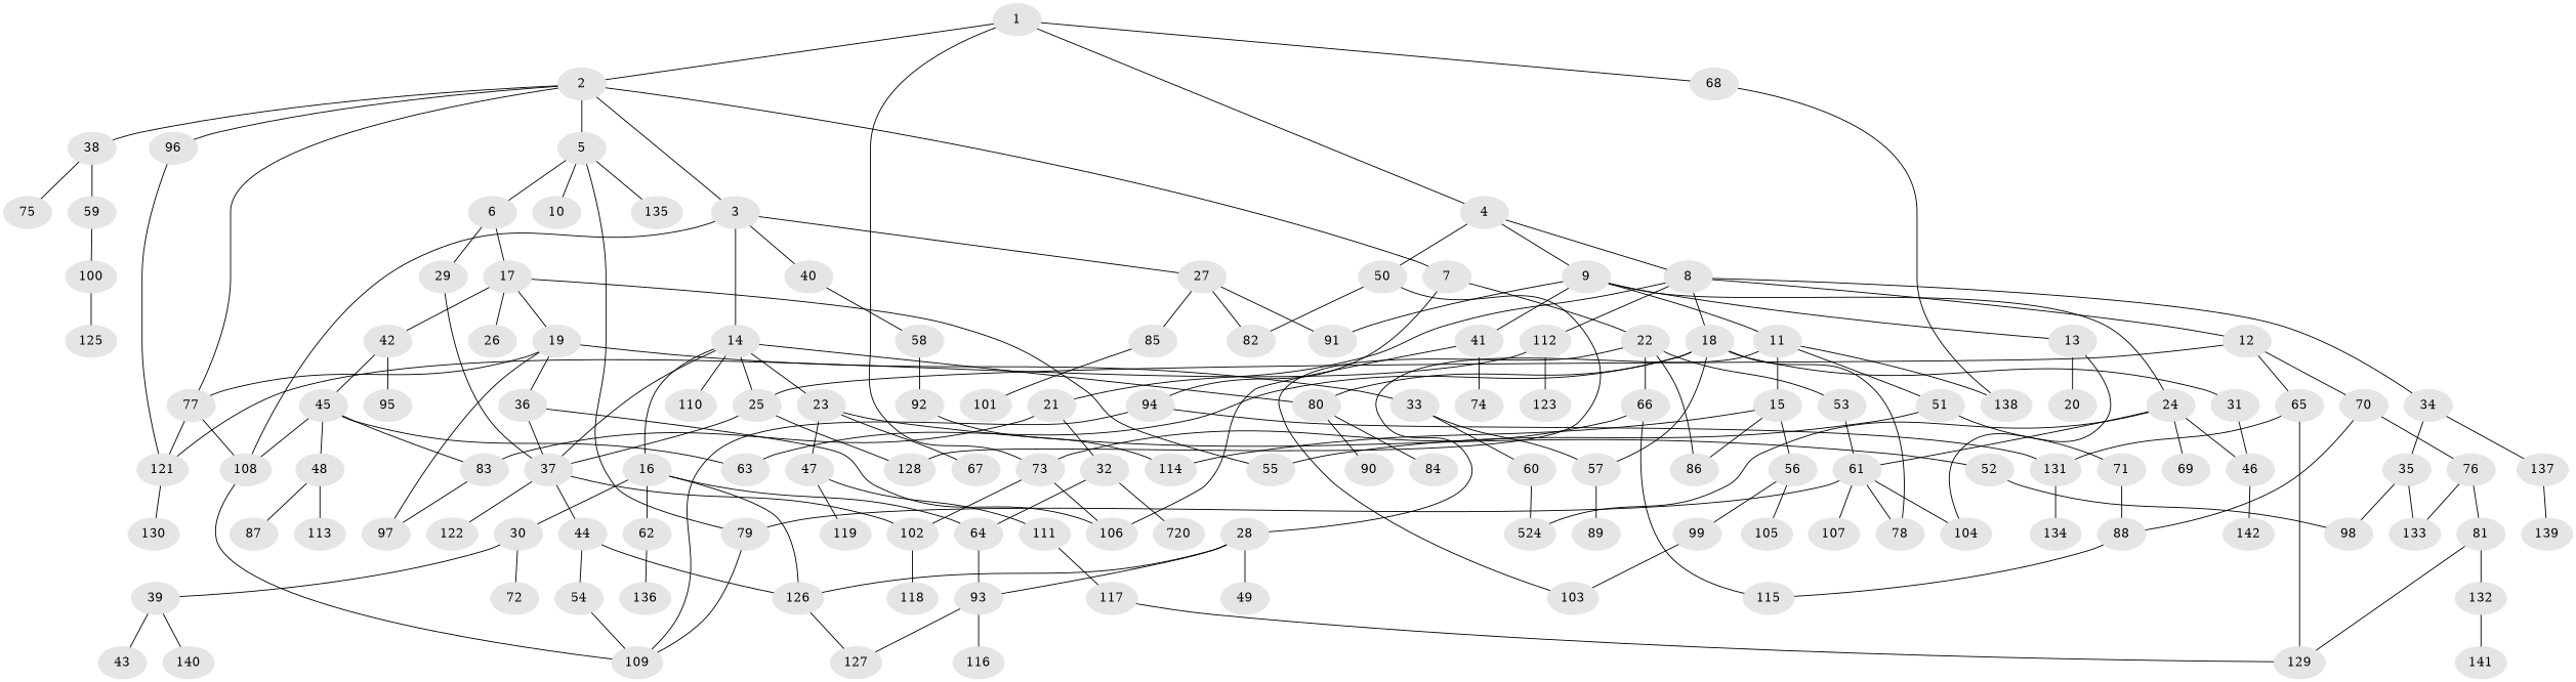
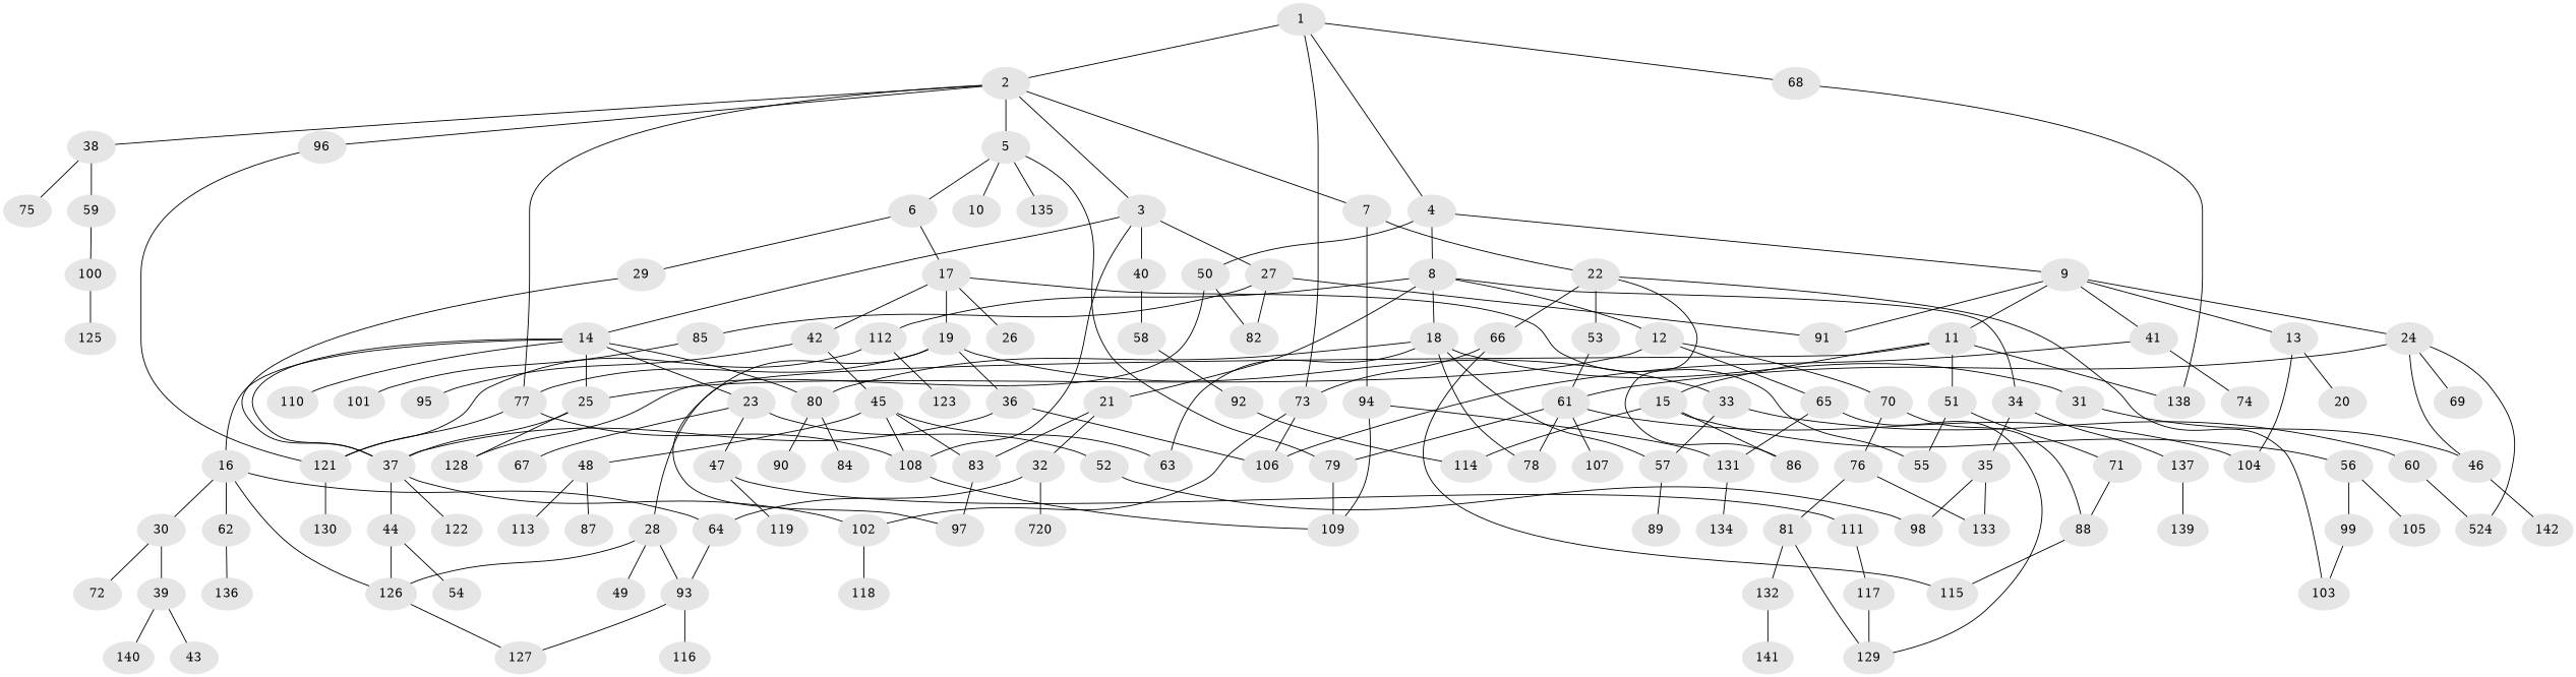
  graph {
    node [color=gray90 style=filled]
    1
    2
    4
    68
    73
    3
    5
    7
    38
    77
    96
    8
    9
    50
    138
    106
    102
    14
    27
    40
    108
    6
    10
    79
    135
    22
    94
    59
    75
    121
    25
    16
    23
    37
    80
    110
    91
    82
    85
    58
    109
    12
    18
    21
    34
    112
    11
    13
    24
    41
    128
    17
    29
    19
    26
    42
    55
    86
    53
    66
    103
    131
    65
    70
    31
    57
    63
    78
    32
    83
    35
    137
    123
    15
    28
    51
    20
    104
    46
    61
    69
    n82 [label=524]
    74
    56
    114
    126
    49
    93
    71
    129
    76
    88
    30
    62
    64
    47
    52
    67
    44
    122
    84
    90
    99
    105
    39
    72
    136
    127
    33
    36
    97
    45
    95
    89
    60
    n116 [label=720]
    115
    111
    119
    98
    142
    107
    101
    116
    43
    140
    133
    139
    54
    118
    100
    92
    48
    87
    113
    117
    125
    134
    81
    132
    130
    141
    1 -- 2
    1 -- 4
    1 -- 68
    1 -- 73
    2 -- 3
    2 -- 5
    2 -- 7
    2 -- 38
    2 -- 77
    2 -- 96
    4 -- 8
    4 -- 9
    4 -- 50
    68 -- 138
    73 -- 106
    73 -- 102
    3 -- 14
    3 -- 27
    3 -- 40
    3 -- 108
    5 -- 6
    5 -- 10
    5 -- 79
    5 -- 135
    7 -- 22
    7 -- 94
    38 -- 59
    38 -- 75
    77 -- 108
    77 -- 121
    96 -- 121
    8 -- 12
    8 -- 18
    8 -- 21
    8 -- 34
    8 -- 112
    9 -- 91
    9 -- 11
    9 -- 13
    9 -- 24
    9 -- 41
    50 -- 82
    50 -- 128
    102 -- 118
    14 -- 25
    14 -- 16
    14 -- 23
    14 -- 37
    14 -- 80
    14 -- 110
    27 -- 91
    27 -- 82
    27 -- 85
    40 -- 58
    108 -- 109
    6 -- 17
    6 -- 29
    79 -- 109
    22 -- 86
    22 -- 53
    22 -- 66
    22 -- 103
    94 -- 109
    94 -- 131
    59 -- 100
    121 -- 130
    25 -- 37
    25 -- 128
    16 -- 126
    16 -- 30
    16 -- 62
    16 -- 64
    23 -- 47
    23 -- 52
    23 -- 67
    37 -- 102
    37 -- 44
    37 -- 122
    80 -- 84
    80 -- 90
    85 -- 101
    58 -- 92
    12 -- 25
    12 -- 65
    12 -- 70
    18 -- 80
    18 -- 31
    18 -- 57
    18 -- 63
    18 -- 78
    21 -- 32
    21 -- 83
    34 -- 35
    34 -- 137
    112 -- 121
    112 -- 123
    11 -- 138
    11 -- 15
    11 -- 28
    11 -- 51
    13 -- 20
    13 -- 104
    24 -- 46
    24 -- 61
    24 -- 69
    24 -- n82
    41 -- 106
    41 -- 74
    17 -- 19
    17 -- 26
    17 -- 42
    17 -- 55
    29 -- 37
    19 -- 77
    19 -- 33
    19 -- 36
    19 -- 97
    42 -- 45
    42 -- 95
    53 -- 61
    66 -- 73
    66 -- 115
    131 -- 134
    65 -- 131
    65 -- 129
    70 -- 76
    70 -- 88
    31 -- 46
    57 -- 89
    32 -- 64
    32 -- n116
    83 -- 97
    35 -- 98
    35 -- 133
    137 -- 139
    15 -- 86
    15 -- 56
    15 -- 114
    28 -- 126
    28 -- 49
    28 -- 93
    51 -- 55
    51 -- 71
    46 -- 142
    61 -- 79
    61 -- 78
    61 -- 104
    61 -- 107
    56 -- 99
    56 -- 105
    126 -- 127
    93 -- 127
    93 -- 116
    71 -- 88
    76 -- 133
    76 -- 81
    88 -- 115
    30 -- 39
    30 -- 72
    62 -- 136
    64 -- 93
    47 -- 111
    47 -- 119
    52 -- 98
    44 -- 126
    44 -- 54
    99 -- 103
    39 -- 43
    39 -- 140
    33 -- 57
    33 -- 60
    36 -- 106
    36 -- 37
    45 -- 108
    45 -- 63
    45 -- 83
    45 -- 48
    60 -- n82
    111 -- 117
-   54 -- 109
    100 -- 125
    92 -- 114
    48 -- 87
    48 -- 113
    117 -- 129
    81 -- 129
    81 -- 132
    132 -- 141
  }
